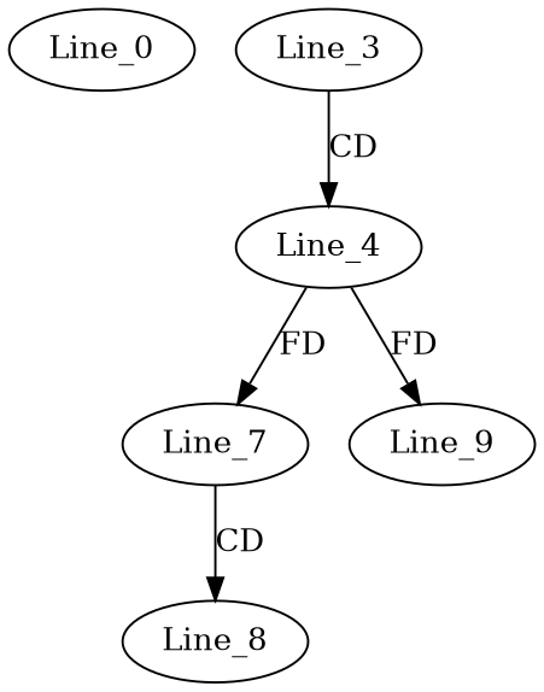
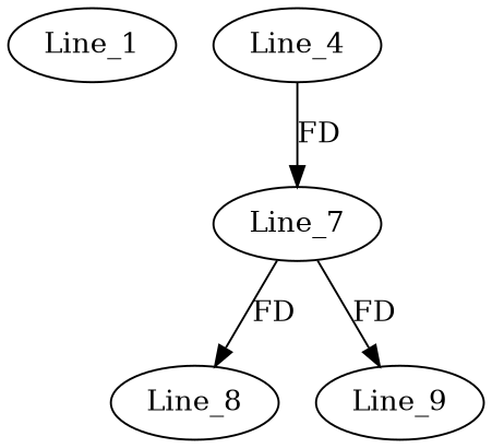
  digraph {
-   Line_0
-   Line_3
+   Line_0 [label=Line_1]
    Line_4
    Line_7
    Line_8
    Line_9
-   Line_3 -> Line_4 [label=CD]
    Line_4 -> Line_7 [label=FD]
-   Line_7 -> Line_8 [label=CD]
-   Line_4 -> Line_9 [label=FD]
+   Line_7 -> Line_8 [label=FD]
+   Line_7 -> Line_9 [label=FD]
  }
